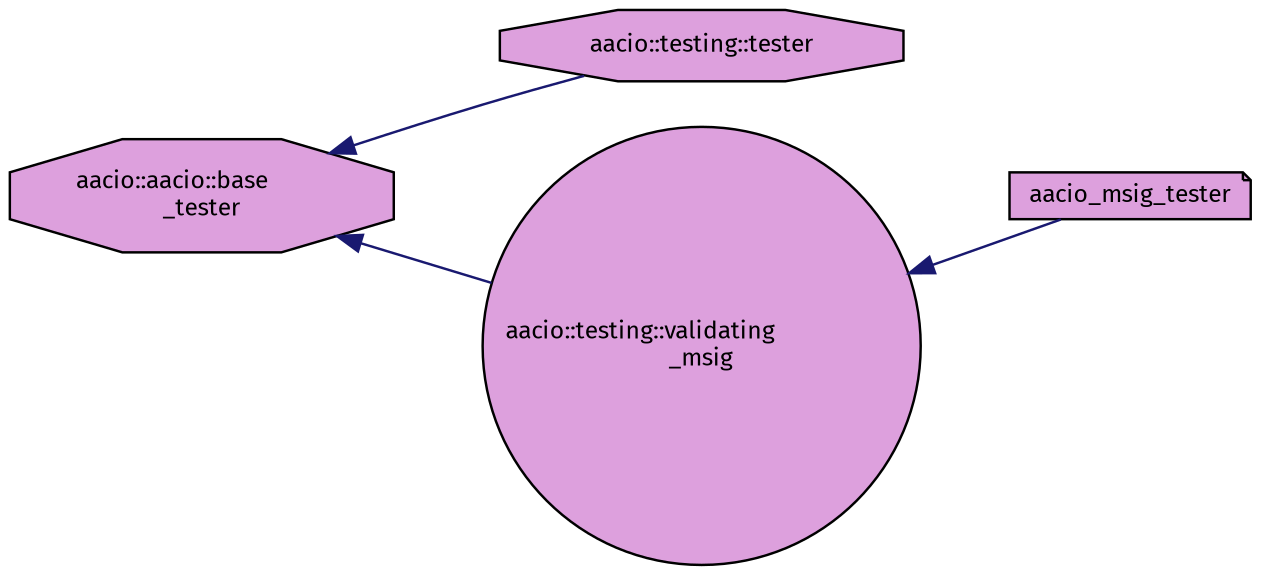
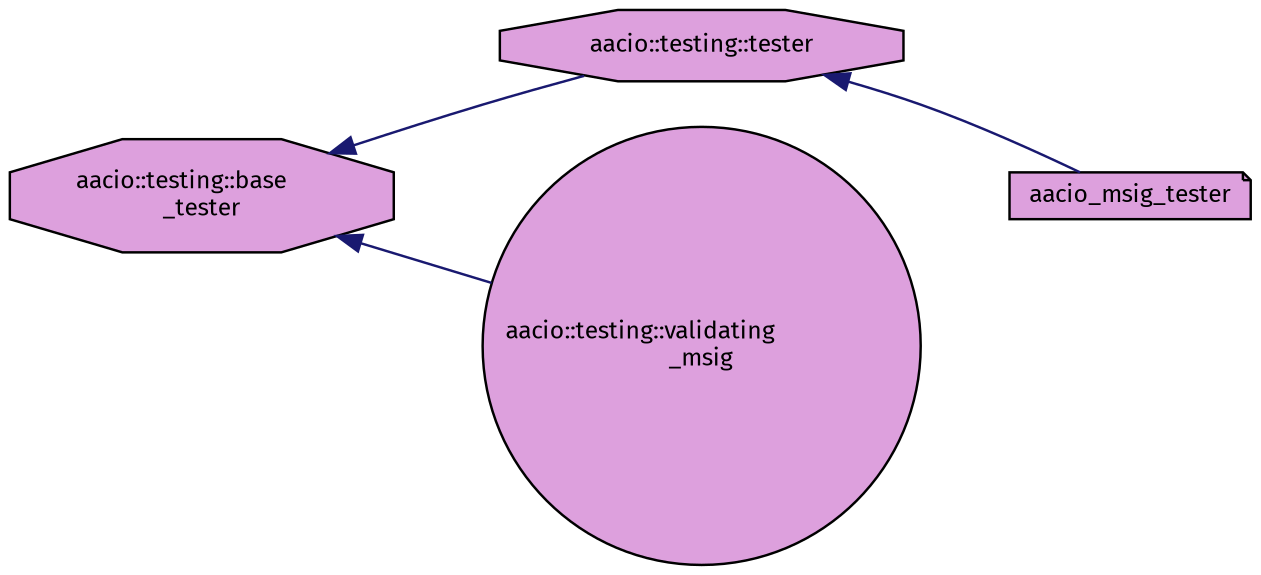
  digraph {
    fontname="Fira Sans"
    rankdir=LR
    node [color=black fillcolor=plum fontname="Fira Sans" fontsize=10 shape=octagon style=filled]
    edge [color=midnightblue dir=back fontname="Fira Sans" fontsize=10 labelfontname=Helvetica labelfontsize=10 style=solid]
-   n1 [fontcolor=black height=0.2 label="aacio::aacio::base\l_tester" width=0.4]
+   n1 [fontcolor=black height=0.2 label="aacio::testing::base\l_tester" width=0.4]
    n2 [height=0.2 label="aacio::testing::tester" width=0.4]
    n3 [height=0.2 label="aacio::testing::validating\l_msig" shape=circle width=0.4]
    n4 [height=0.2 label=aacio_msig_tester shape=note width=0.4]
    n1 -> n2
    n1 -> n3
-   n3 -> n4
+   n2 -> n4
  }
